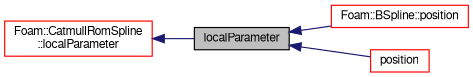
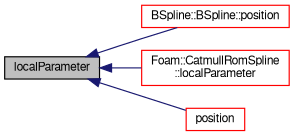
  digraph {
    rankdir=LR
    node [color=red fontname=FreeSans fontsize=10 shape=record]
    edge [color=midnightblue dir=back fontname=FreeSans fontsize=10 labelfontname=FreeSans labelfontsize=10 style=solid]
    n1 [color=black fillcolor=grey75 fontcolor=black height=0.2 label=localParameter style=filled width=0.4]
-   n2 [height=0.2 label="Foam::BSpline::position" width=0.4]
+   n2 [height=0.2 label="BSpline::BSpline::position" width=0.4]
    n3 [height=0.2 label="Foam::CatmullRomSpline\l::localParameter" width=0.4]
    n4 [height=0.2 label=position width=0.4]
    n1 -> n2
-   n3 -> n1
+   n1 -> n3
    n1 -> n4
  }
